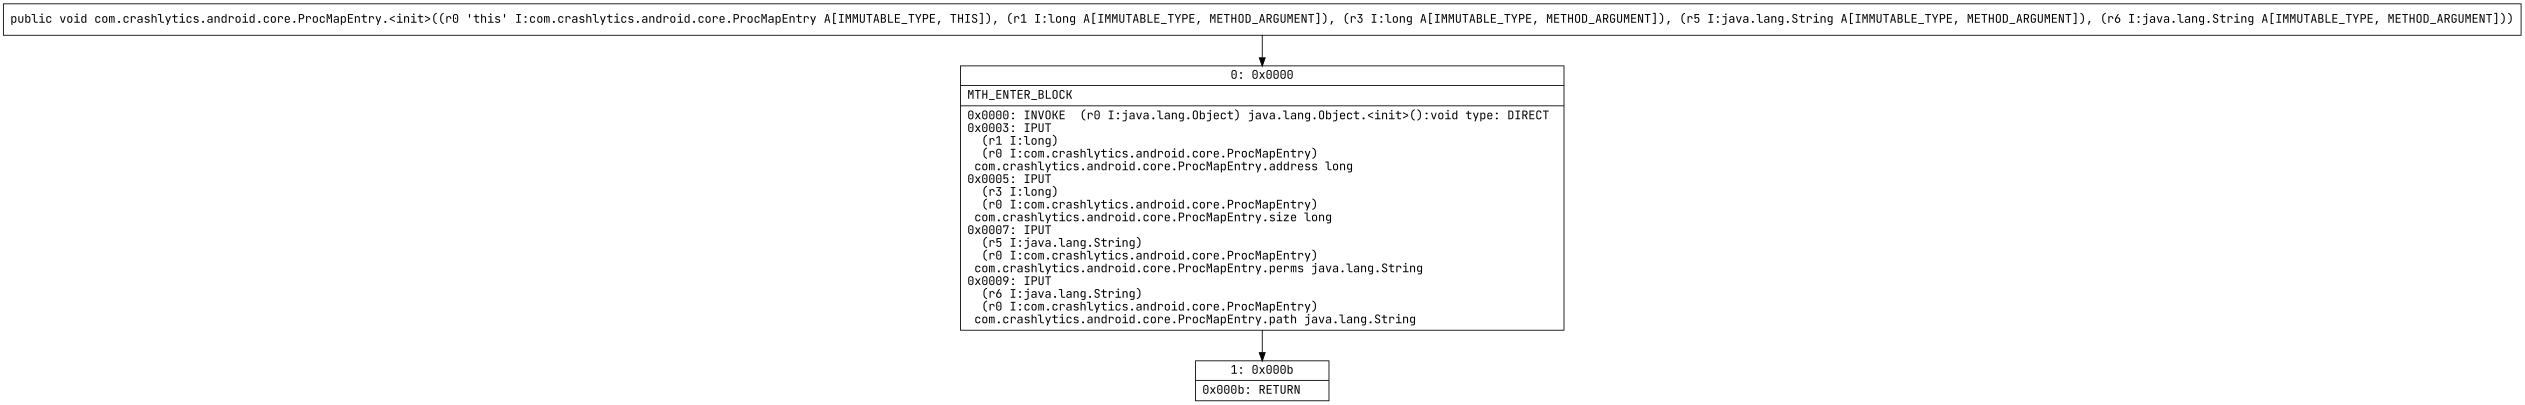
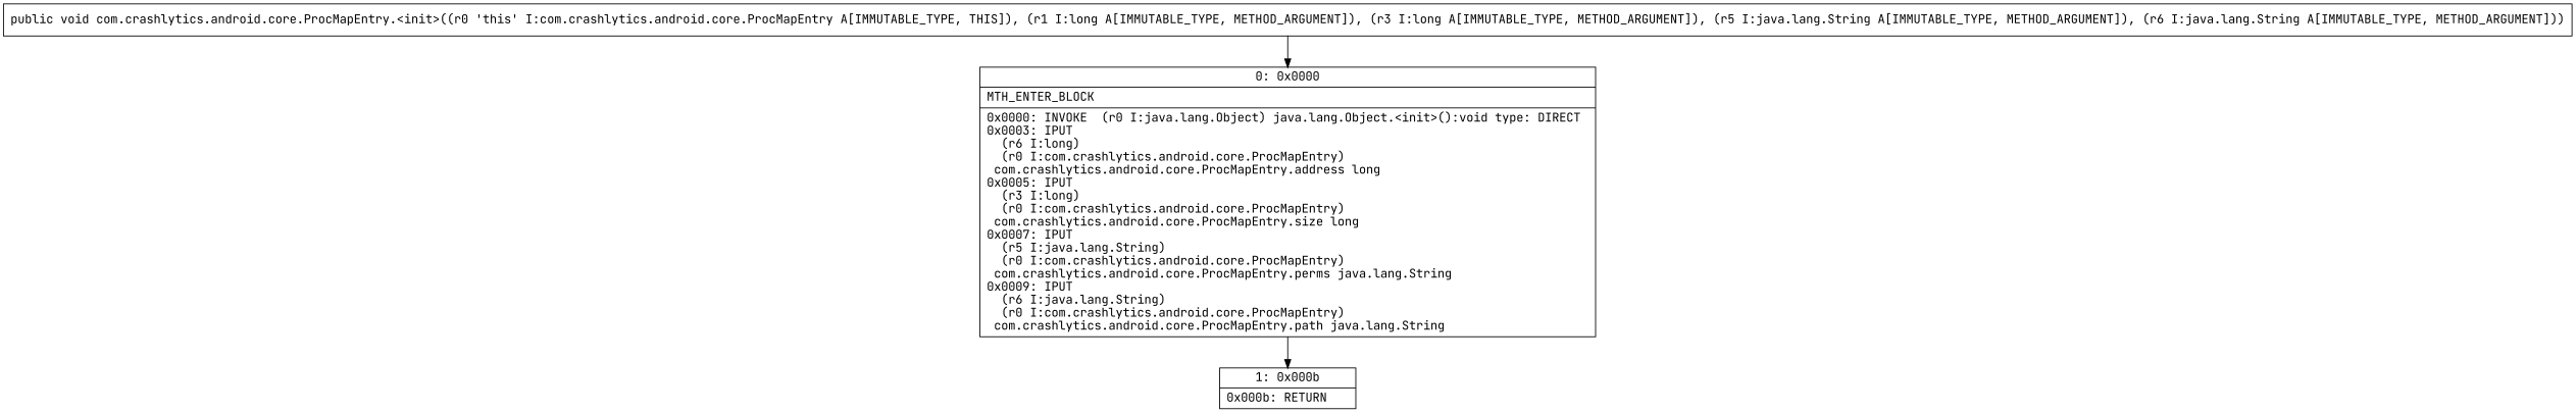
  digraph {
    fontname="JetBrains Mono"
    node [shape=record fontname="JetBrains Mono"]
    edge [fontname="JetBrains Mono"]
-   n1 [label="{0\:\ 0x0000|MTH_ENTER_BLOCK\l|0x0000: INVOKE  (r0 I:java.lang.Object) java.lang.Object.\<init\>():void type: DIRECT \l0x0003: IPUT  \l  (r1 I:long)\l  (r0 I:com.crashlytics.android.core.ProcMapEntry)\l com.crashlytics.android.core.ProcMapEntry.address long \l0x0005: IPUT  \l  (r3 I:long)\l  (r0 I:com.crashlytics.android.core.ProcMapEntry)\l com.crashlytics.android.core.ProcMapEntry.size long \l0x0007: IPUT  \l  (r5 I:java.lang.String)\l  (r0 I:com.crashlytics.android.core.ProcMapEntry)\l com.crashlytics.android.core.ProcMapEntry.perms java.lang.String \l0x0009: IPUT  \l  (r6 I:java.lang.String)\l  (r0 I:com.crashlytics.android.core.ProcMapEntry)\l com.crashlytics.android.core.ProcMapEntry.path java.lang.String \l}"]
+   n1 [label="{0\:\ 0x0000|MTH_ENTER_BLOCK\l|0x0000: INVOKE  (r0 I:java.lang.Object) java.lang.Object.\<init\>():void type: DIRECT \l0x0003: IPUT  \l  (r6 I:long)\l  (r0 I:com.crashlytics.android.core.ProcMapEntry)\l com.crashlytics.android.core.ProcMapEntry.address long \l0x0005: IPUT  \l  (r3 I:long)\l  (r0 I:com.crashlytics.android.core.ProcMapEntry)\l com.crashlytics.android.core.ProcMapEntry.size long \l0x0007: IPUT  \l  (r5 I:java.lang.String)\l  (r0 I:com.crashlytics.android.core.ProcMapEntry)\l com.crashlytics.android.core.ProcMapEntry.perms java.lang.String \l0x0009: IPUT  \l  (r6 I:java.lang.String)\l  (r0 I:com.crashlytics.android.core.ProcMapEntry)\l com.crashlytics.android.core.ProcMapEntry.path java.lang.String \l}"]
    n2 [label="{1\:\ 0x000b|0x000b: RETURN   \l}"]
    n3 [label="{public void com.crashlytics.android.core.ProcMapEntry.\<init\>((r0 'this' I:com.crashlytics.android.core.ProcMapEntry A[IMMUTABLE_TYPE, THIS]), (r1 I:long A[IMMUTABLE_TYPE, METHOD_ARGUMENT]), (r3 I:long A[IMMUTABLE_TYPE, METHOD_ARGUMENT]), (r5 I:java.lang.String A[IMMUTABLE_TYPE, METHOD_ARGUMENT]), (r6 I:java.lang.String A[IMMUTABLE_TYPE, METHOD_ARGUMENT])) }"]
    n1 -> n2
    n3 -> n1
  }
